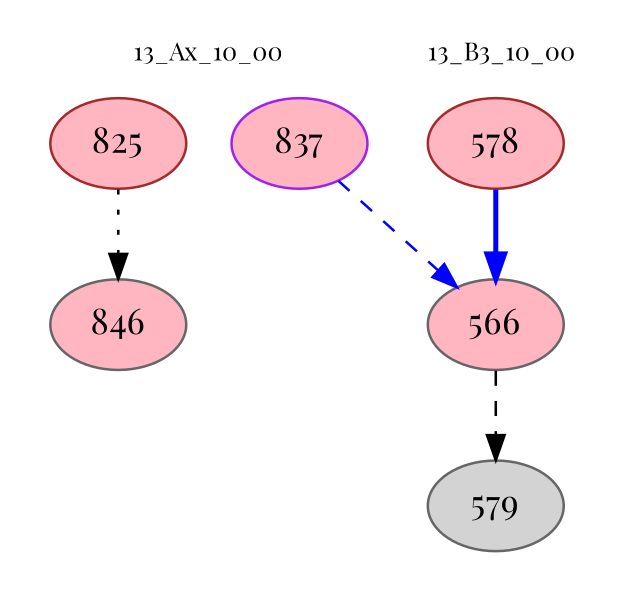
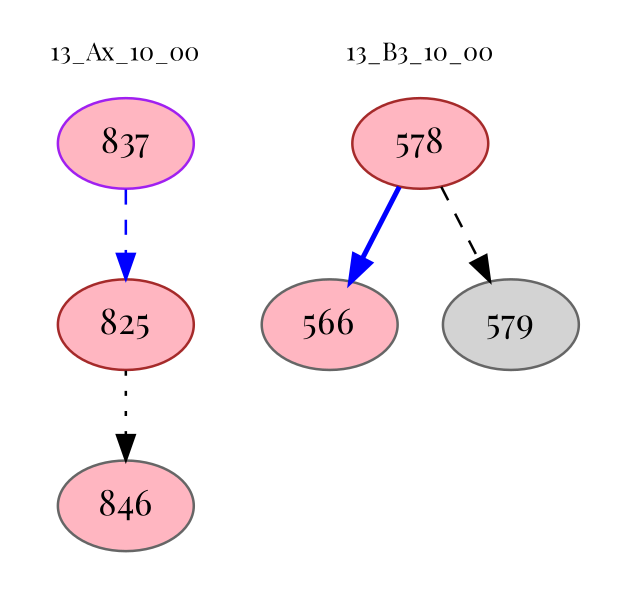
  digraph {
    fontname="Playfair Display"
    node [color=gray40 fillcolor=lightpink fontname="Playfair Display" style=filled]
    edge [color=blue fontname="Playfair Display" style=dashed]
    n1 [color=purple label=837]
    n2 [color=brown label=825]
    n3 [label=846]
    n4 [color=brown label=578]
    n5 [label=566]
    n6 [fillcolor=lightgrey label=579]
    subgraph cluster_1 {
      color=white
      fontsize=10
      label="13_Ax_10_00"
      n1
      n2
      n3
    }
    subgraph cluster_2 {
      color=white
      fontsize=10
      label="13_B3_10_00"
      n4
      n5
      n6
    }
-   n1 -> n5
+   n1 -> n2
    n2 -> n3 [color=black style=dotted]
    n4 -> n5 [style=bold]
-   n5 -> n6 [color=black]
+   n4 -> n6 [color=black]
  }
